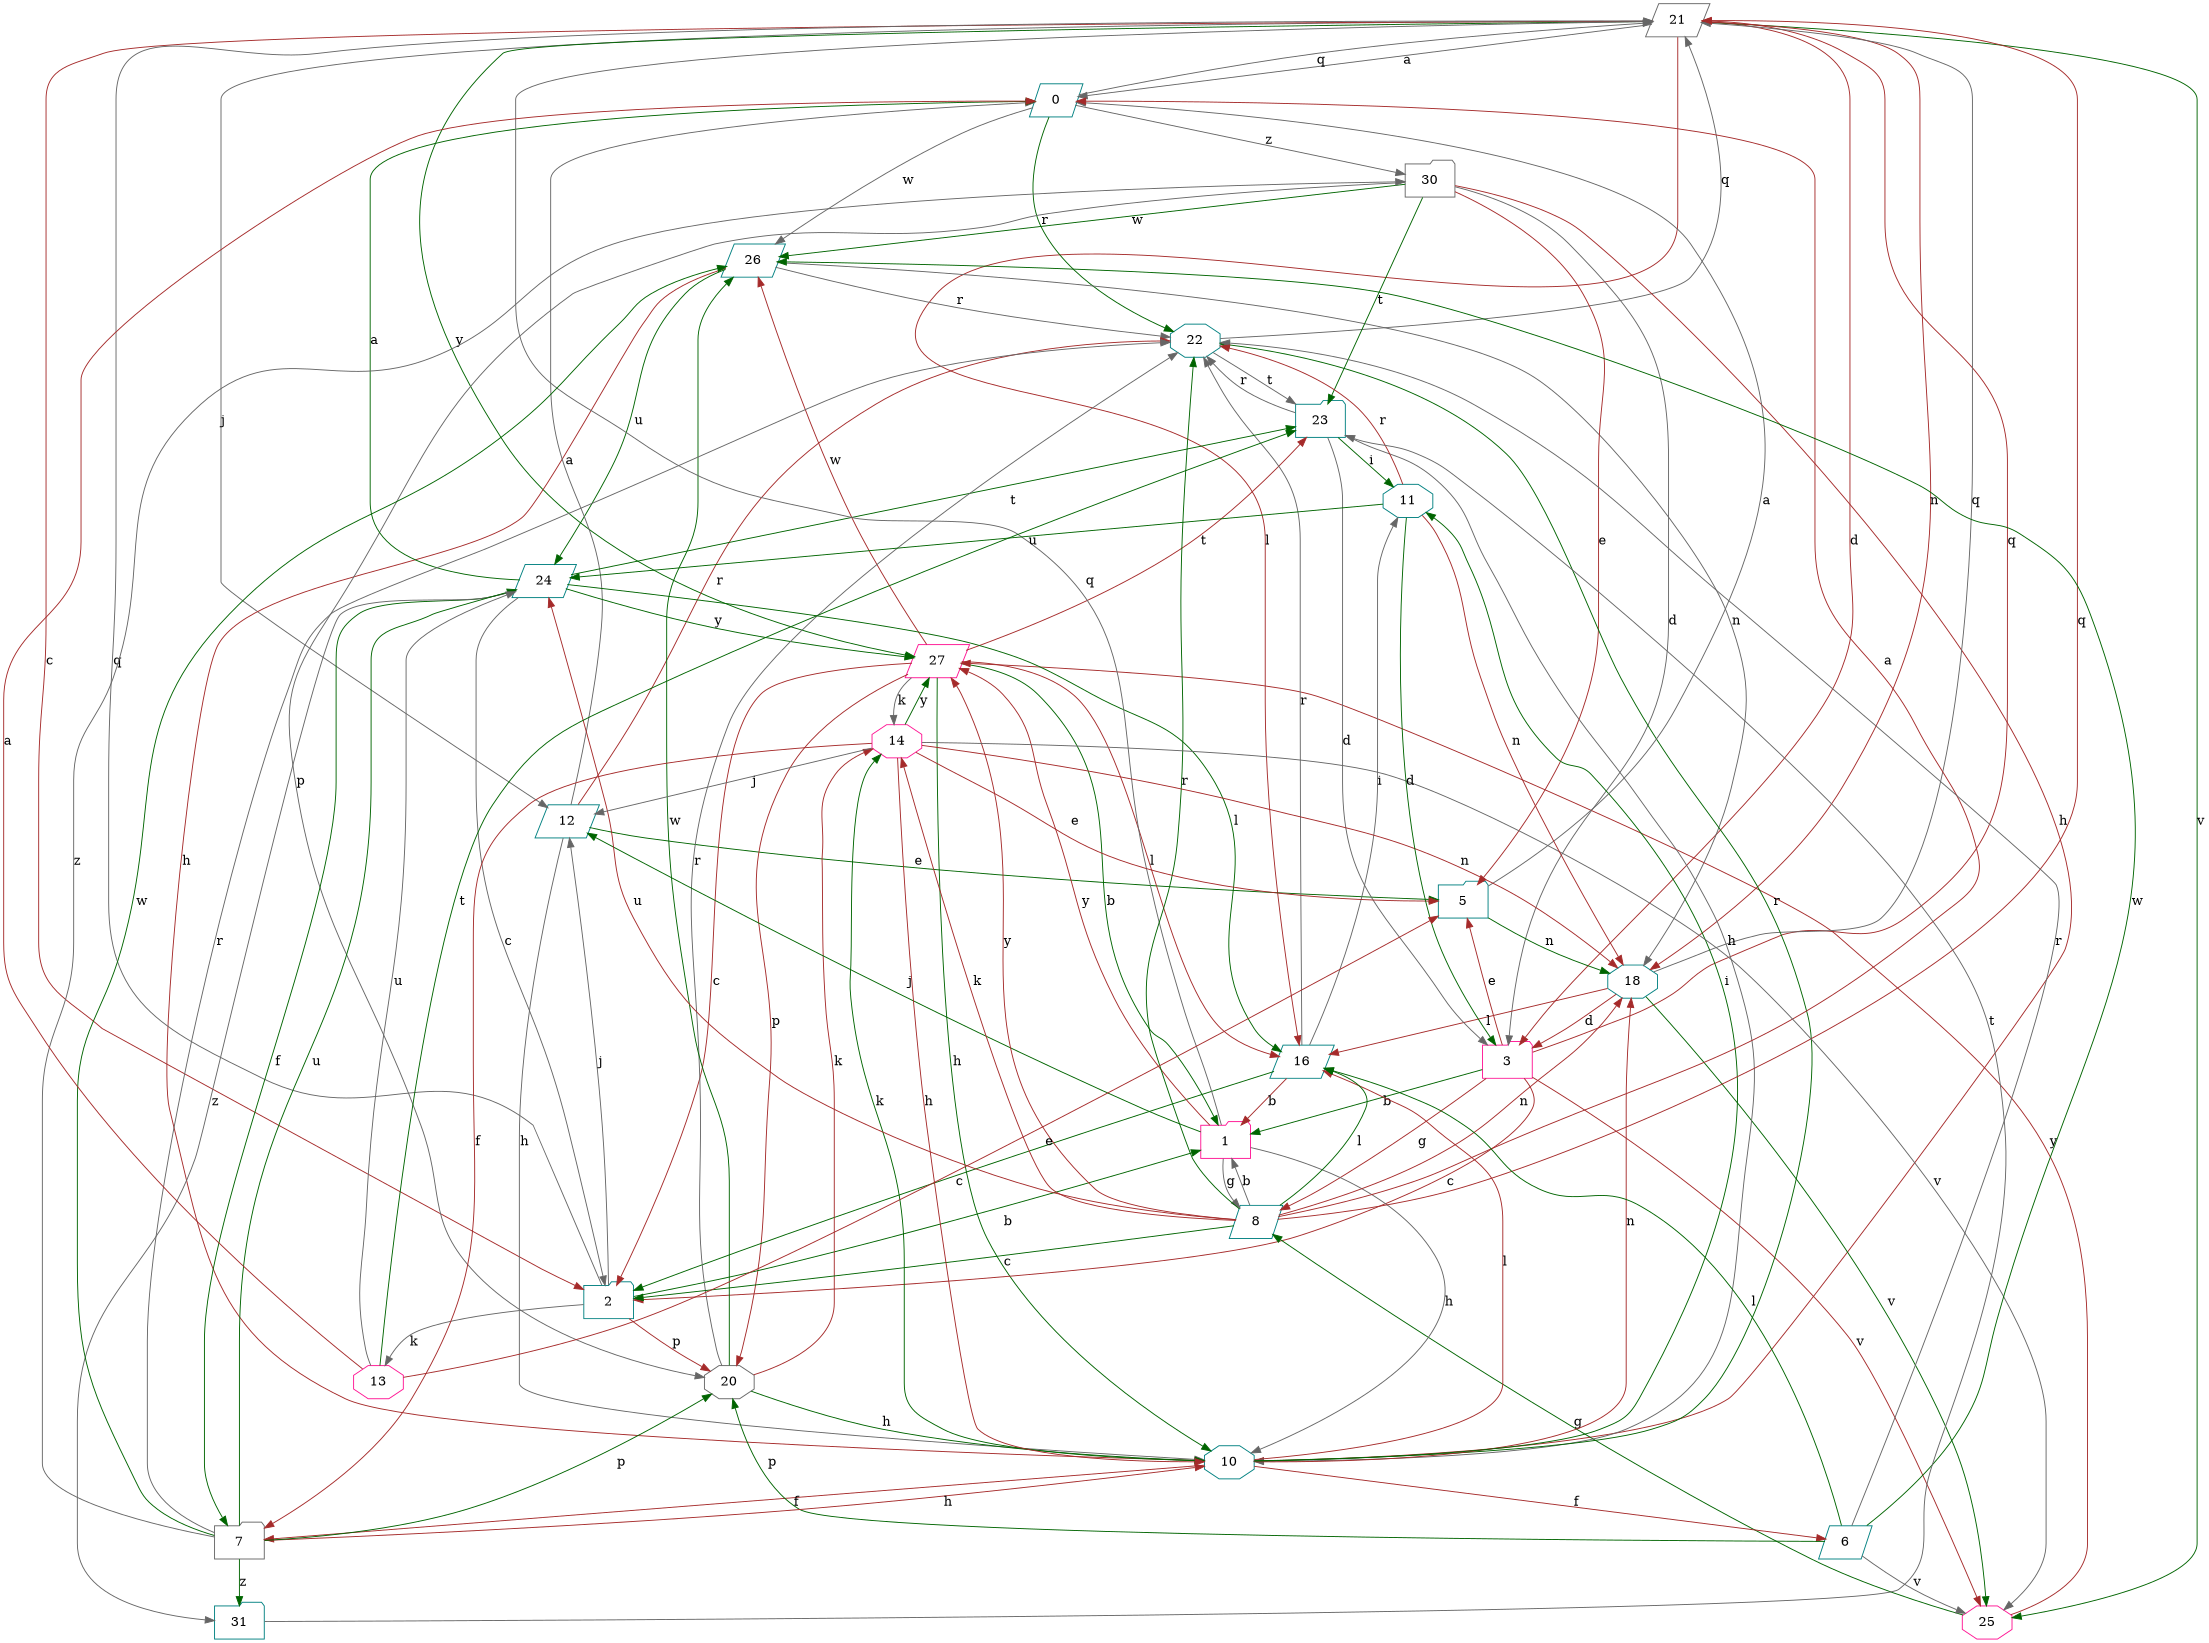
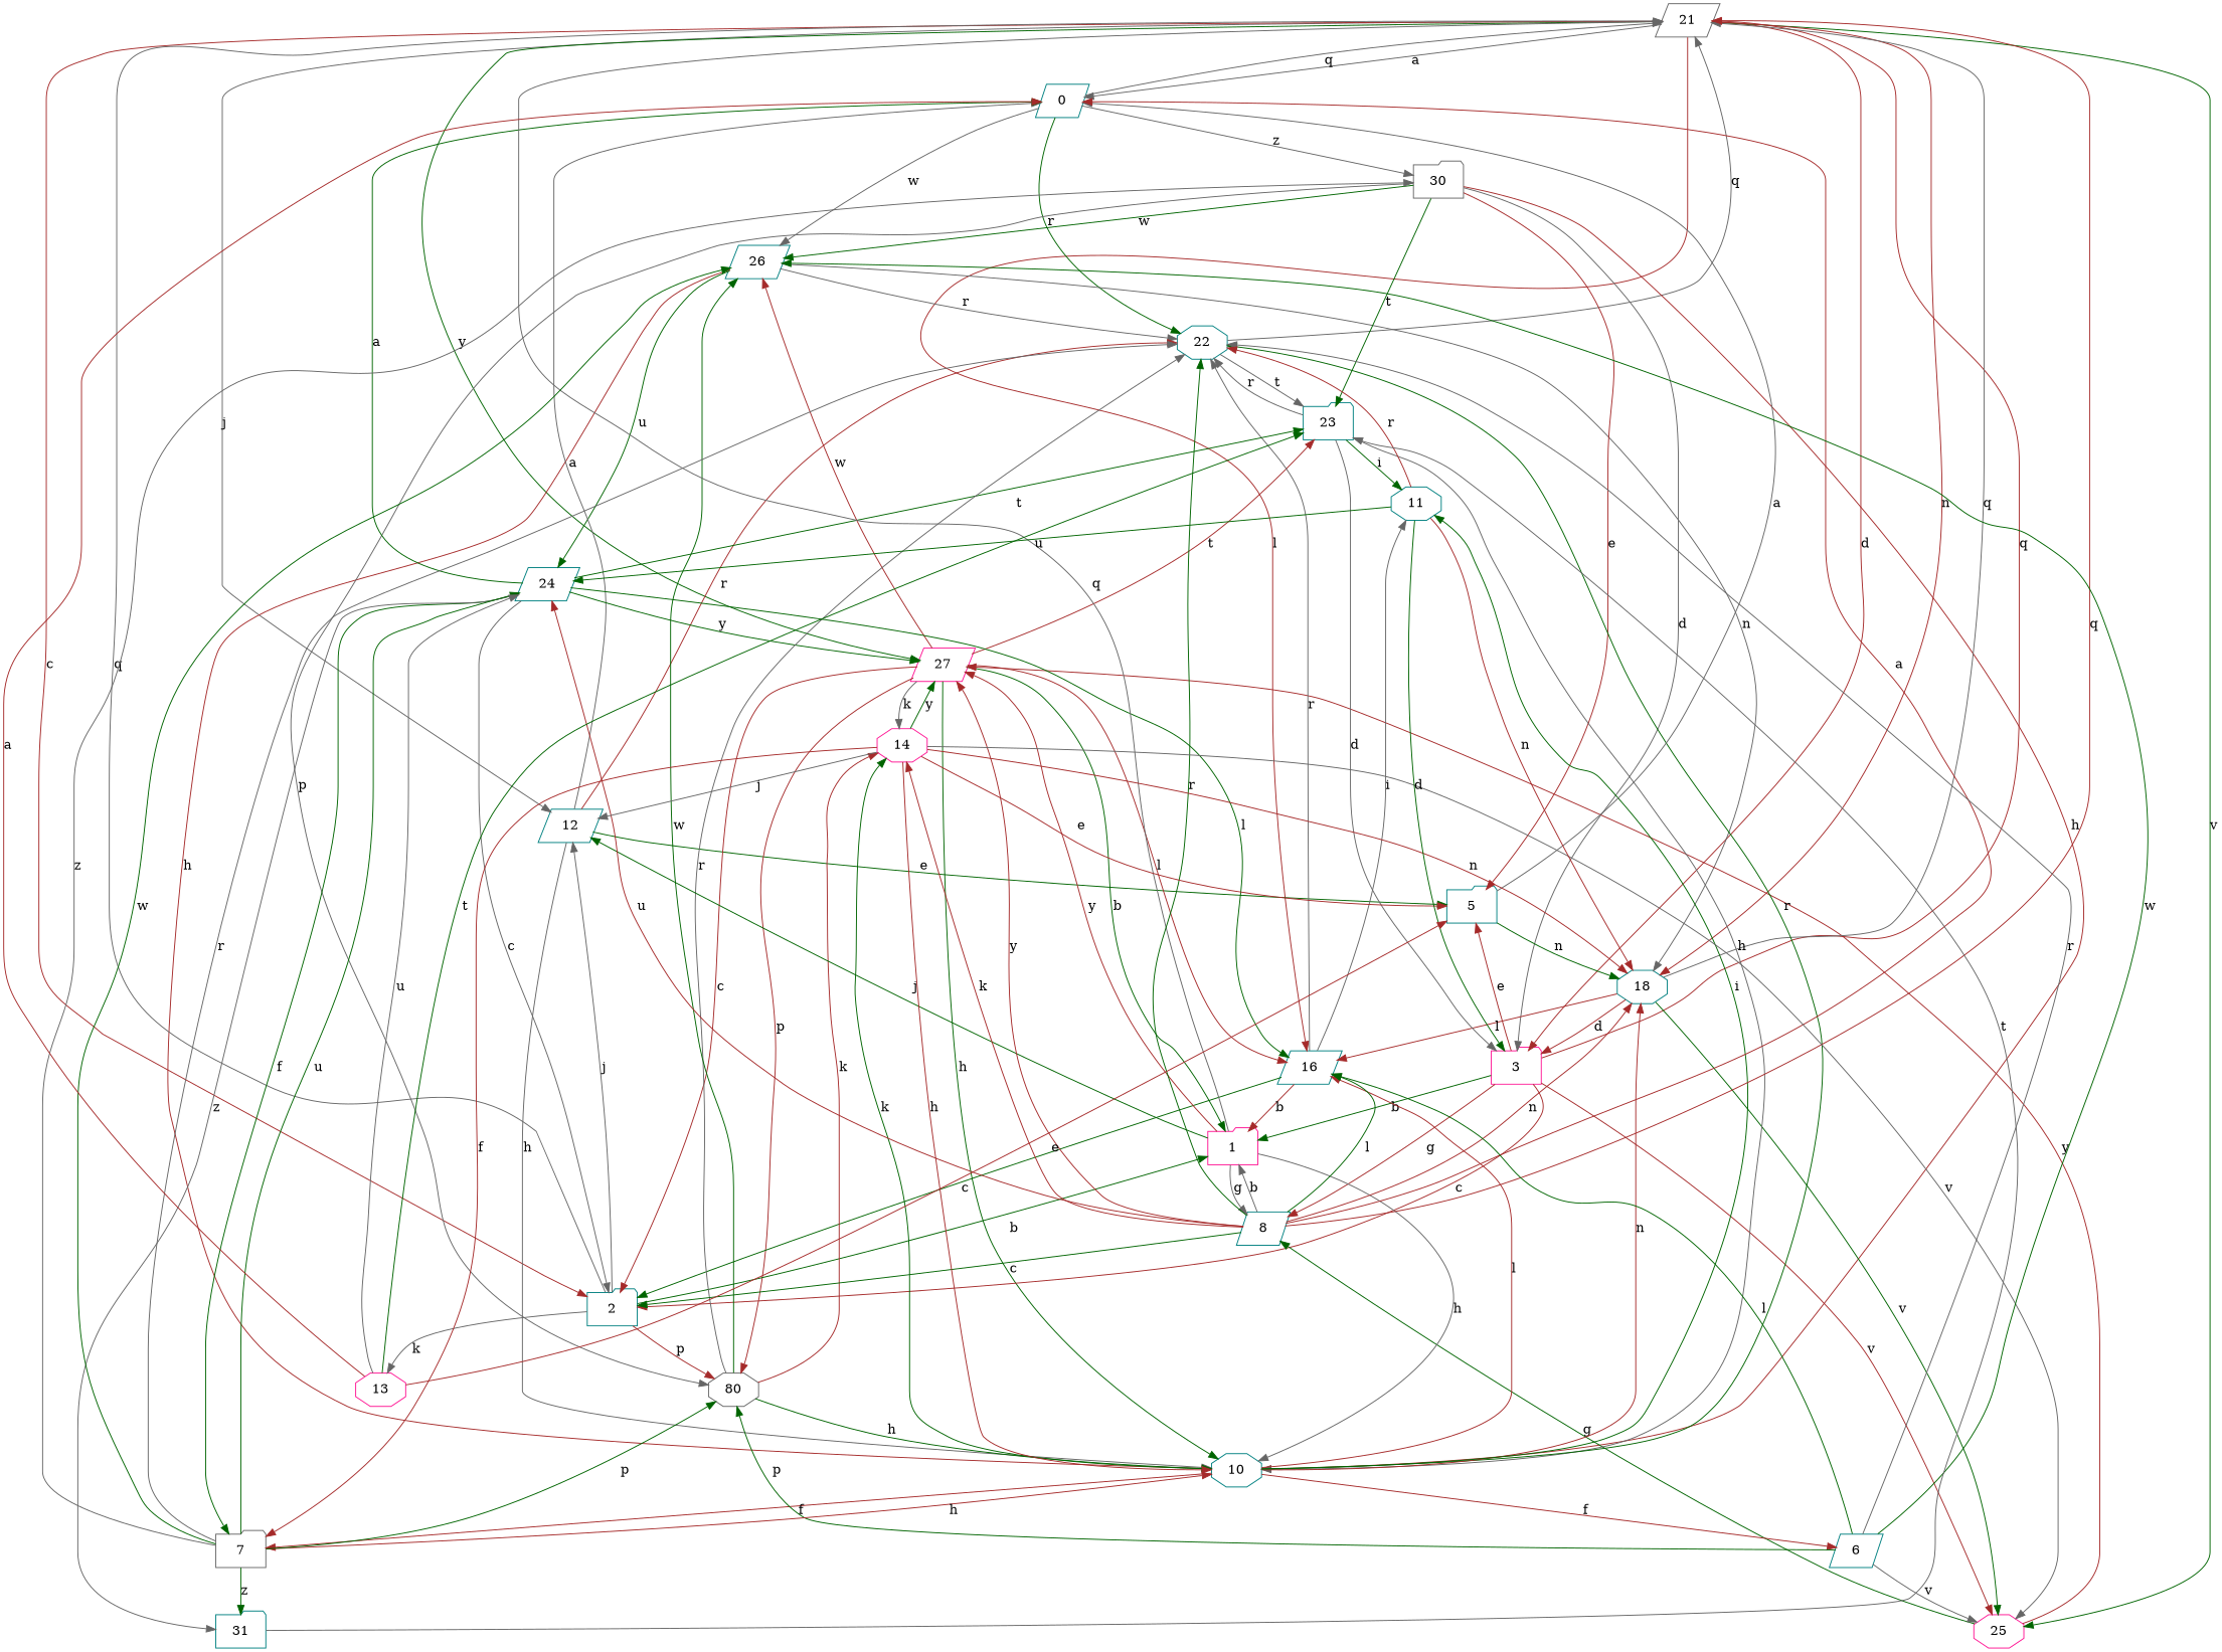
  strict digraph {
    node [color=teal shape=parallelogram]
    edge [color=brown]
    21 [color=gray40]
    0
    22 [shape=octagon]
    26
    30 [color=gray40 shape=folder]
    12
    27 [color=deeppink]
    2 [shape=folder]
    3 [color=deeppink shape=folder]
    25 [color=deeppink shape=octagon]
    18 [shape=octagon]
    16
    23 [shape=folder]
    10 [shape=octagon]
    24
-   20 [color=gray40 shape=octagon]
+   20 [color=gray40 shape=octagon label=80]
    5 [shape=folder]
    1 [color=deeppink shape=folder]
    8
    14 [color=deeppink shape=octagon]
    6
    7 [color=gray40 shape=folder]
    11 [shape=octagon]
    13 [color=deeppink shape=octagon]
    31 [shape=folder]
    21 -> 0 [color=gray40 label=a]
    21 -> 12 [color=gray40 label=j]
    21 -> 27 [color=darkgreen label=y]
    21 -> 2 [label=c]
    21 -> 3 [label=d]
    21 -> 25 [color=darkgreen label=v]
    21 -> 18 [label=n]
    21 -> 16 [label=l]
    0 -> 21 [color=gray40 label=q]
    0 -> 22 [color=darkgreen label=r]
    0 -> 26 [color=gray40 label=w]
    0 -> 30 [color=gray40 label=z]
    22 -> 21 [color=gray40 label=q]
    22 -> 23 [color=gray40 label=t]
    26 -> 22 [color=gray40 label=r]
    26 -> 18 [color=gray40 label=n]
    26 -> 10 [label=h]
    26 -> 24 [color=darkgreen label=u]
    30 -> 26 [color=darkgreen label=w]
    30 -> 3 [color=gray40 label=d]
    30 -> 23 [color=darkgreen label=t]
    30 -> 10 [label=h]
    30 -> 20 [color=gray40 label=p]
    30 -> 5 [label=e]
    12 -> 0 [color=gray40 label=a]
    12 -> 22 [label=r]
    12 -> 10 [color=gray40 label=h]
    12 -> 5 [color=darkgreen label=e]
    27 -> 26 [label=w]
    27 -> 2 [label=c]
    27 -> 16 [label=l]
    27 -> 23 [label=t]
    27 -> 10 [color=darkgreen label=h]
    27 -> 20 [label=p]
    27 -> 1 [color=darkgreen label=b]
    27 -> 14 [color=gray40 label=k]
    2 -> 21 [color=gray40 label=q]
    2 -> 12 [color=gray40 label=j]
    2 -> 20 [label=p]
    2 -> 1 [color=darkgreen label=b]
    2 -> 13 [color=gray40 label=k]
    3 -> 21 [label=q]
    3 -> 2 [label=c]
    3 -> 25 [label=v]
    3 -> 5 [label=e]
    3 -> 1 [color=darkgreen label=b]
    3 -> 8 [label=g]
    25 -> 27 [label=y]
    25 -> 8 [color=darkgreen label=g]
    18 -> 21 [color=gray40 label=q]
    18 -> 3 [label=d]
    18 -> 25 [color=darkgreen label=v]
    18 -> 16 [label=l]
    16 -> 22 [color=gray40 label=r]
    16 -> 2 [color=darkgreen label=c]
    16 -> 1 [label=b]
    16 -> 11 [color=gray40 label=i]
    23 -> 22 [color=gray40 label=r]
    23 -> 3 [color=gray40 label=d]
    23 -> 10 [color=gray40 label=h]
    23 -> 11 [color=darkgreen label=i]
    10 -> 22 [color=darkgreen label=r]
    10 -> 18 [label=n]
    10 -> 16 [label=l]
    10 -> 14 [color=darkgreen label=k]
    10 -> 6 [label=f]
    10 -> 7 [label=f]
    10 -> 11 [color=darkgreen label=i]
    24 -> 0 [color=darkgreen label=a]
    24 -> 27 [color=darkgreen label=y]
    24 -> 2 [color=gray40 label=c]
    24 -> 16 [color=darkgreen label=l]
    24 -> 23 [color=darkgreen label=t]
    24 -> 7 [color=darkgreen label=f]
    24 -> 31 [color=gray40 label=z]
    20 -> 22 [color=gray40 label=r]
    20 -> 26 [color=darkgreen label=w]
    20 -> 10 [color=darkgreen label=h]
    20 -> 14 [label=k]
    5 -> 0 [color=gray40 label=a]
    5 -> 18 [color=darkgreen label=n]
    1 -> 21 [color=gray40 label=q]
    1 -> 12 [color=darkgreen label=j]
    1 -> 27 [label=y]
    1 -> 10 [color=gray40 label=h]
    1 -> 8 [color=gray40 label=g]
    8 -> 21 [label=q]
    8 -> 0 [label=a]
    8 -> 22 [color=darkgreen label=r]
    8 -> 27 [label=y]
    8 -> 2 [color=darkgreen label=c]
    8 -> 18 [label=n]
    8 -> 16 [color=darkgreen label=l]
    8 -> 24 [label=u]
    8 -> 1 [color=gray40 label=b]
    8 -> 14 [label=k]
    14 -> 12 [color=gray40 label=j]
    14 -> 27 [color=darkgreen label=y]
    14 -> 25 [color=gray40 label=v]
    14 -> 18 [label=n]
    14 -> 10 [label=h]
    14 -> 5 [label=e]
    14 -> 7 [label=f]
    6 -> 22 [color=gray40 label=r]
    6 -> 26 [color=darkgreen label=w]
    6 -> 25 [color=gray40 label=v]
    6 -> 16 [color=darkgreen label=l]
    6 -> 20 [color=darkgreen label=p]
    7 -> 22 [color=gray40 label=r]
    7 -> 26 [color=darkgreen label=w]
    7 -> 30 [color=gray40 label=z]
    7 -> 10 [label=h]
    7 -> 24 [color=darkgreen label=u]
    7 -> 20 [color=darkgreen label=p]
    7 -> 31 [color=darkgreen label=z]
    11 -> 22 [label=r]
    11 -> 3 [color=darkgreen label=d]
    11 -> 18 [label=n]
    11 -> 24 [color=darkgreen label=u]
    13 -> 0 [label=a]
    13 -> 23 [color=darkgreen label=t]
    13 -> 24 [color=gray40 label=u]
    13 -> 5 [label=e]
    31 -> 23 [color=gray40 label=t]
  }
